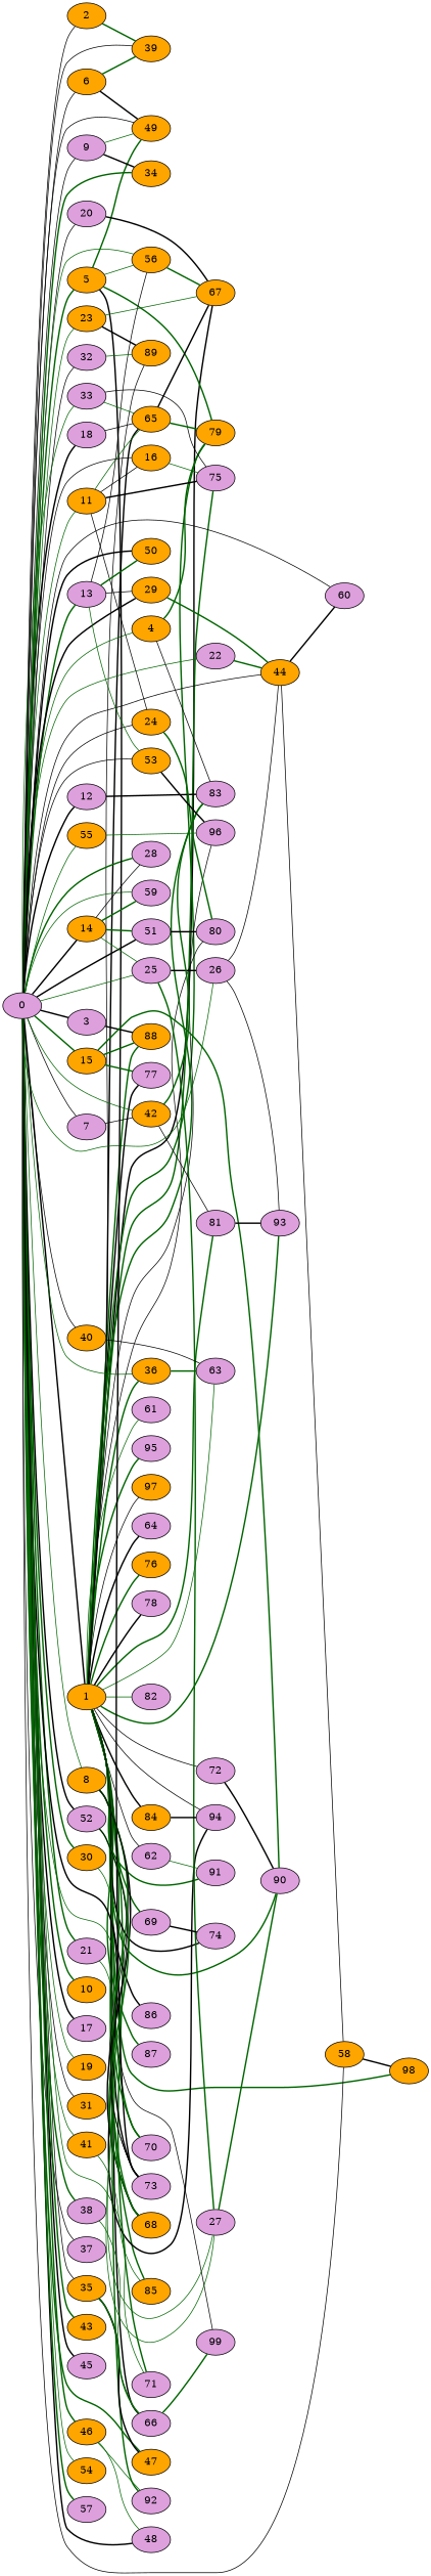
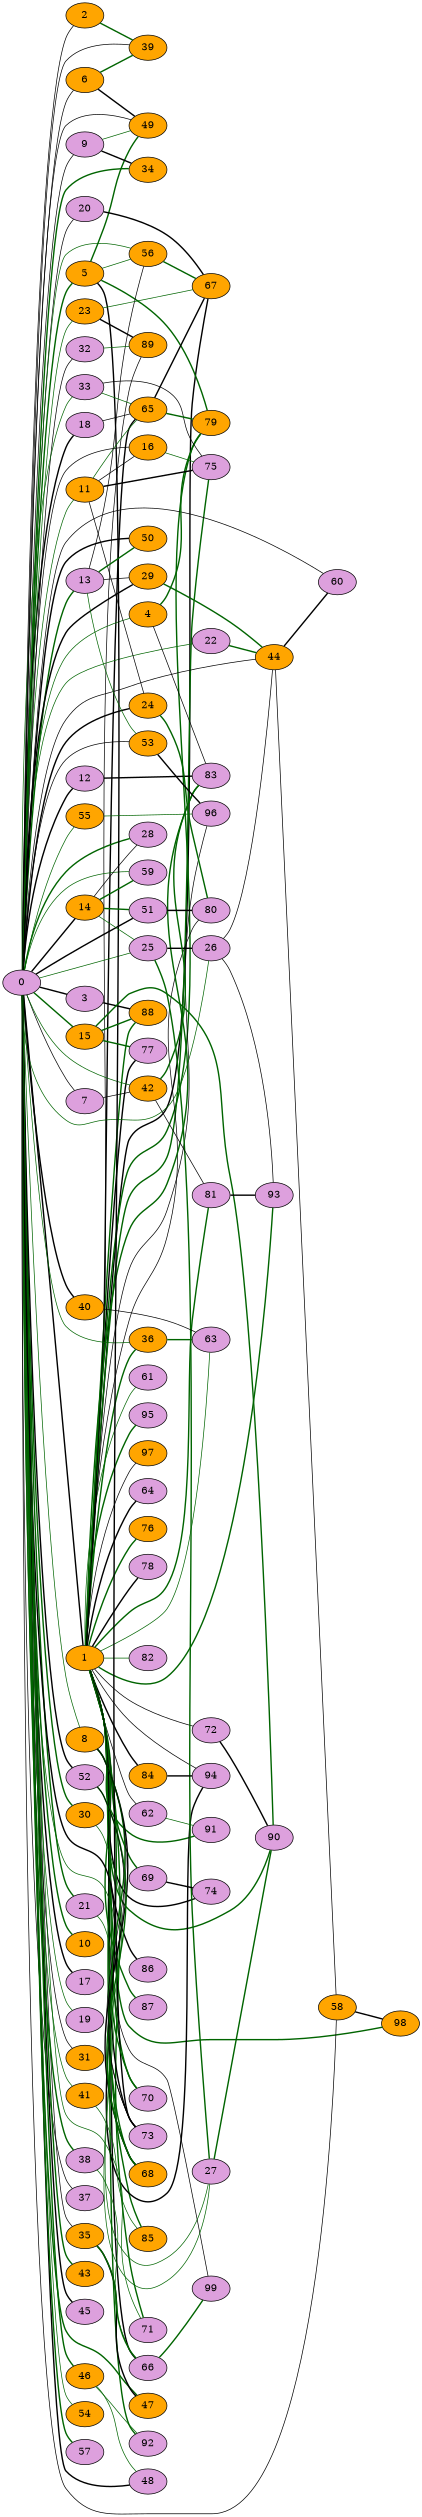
  graph {
    rankdir=LR
    node [fillcolor=plum style=filled]
    edge [color=darkgreen style=bold]
    1 [fillcolor=orange]
    0
    2 [fillcolor=orange]
    3
    4 [fillcolor=orange]
    5 [fillcolor=orange]
    6 [fillcolor=orange]
    7
    8 [fillcolor=orange]
    9
    10 [fillcolor=orange]
    11 [fillcolor=orange]
    12
    13
    14 [fillcolor=orange]
    15 [fillcolor=orange]
    16 [fillcolor=orange]
    17
    18
-   19 [fillcolor=orange]
+   19
    20
    21
    22
    23 [fillcolor=orange]
    24 [fillcolor=orange]
    25
    26
    27
    28
    29 [fillcolor=orange]
    30 [fillcolor=orange]
    31 [fillcolor=orange]
    32
    33
    34 [fillcolor=orange]
    35 [fillcolor=orange]
    36 [fillcolor=orange]
    37
    38
    39 [fillcolor=orange]
    40 [fillcolor=orange]
    41 [fillcolor=orange]
    42 [fillcolor=orange]
    43 [fillcolor=orange]
    44 [fillcolor=orange]
    45
    46 [fillcolor=orange]
    47 [fillcolor=orange]
    48
    49 [fillcolor=orange]
    50 [fillcolor=orange]
    51
    52
    53 [fillcolor=orange]
    54 [fillcolor=orange]
    55 [fillcolor=orange]
    56 [fillcolor=orange]
    57
    58 [fillcolor=orange]
    59
    60
    94
    71
    61
    62
    63
    64
    65 [fillcolor=orange]
    66
    67 [fillcolor=orange]
    68 [fillcolor=orange]
    69
    70
    72
    73
    74
    75
    76 [fillcolor=orange]
    77
    78
    79 [fillcolor=orange]
    80
    81
    82
    83
    84 [fillcolor=orange]
    85 [fillcolor=orange]
    86
    87
    88 [fillcolor=orange]
    89 [fillcolor=orange]
    90
    91
    92
    93
    95
    96
    97 [fillcolor=orange]
    98 [fillcolor=orange]
    99
    1 -- 36
    1 -- 94 [color=black style=solid]
    1 -- 71
    1 -- 61 [style=solid]
    1 -- 62 [color=black style=solid]
    1 -- 63 [style=solid]
    1 -- 64 [color=black]
    1 -- 65 [color=black]
    1 -- 66 [color=black]
    1 -- 67 [color=black]
    1 -- 68
    1 -- 69
    1 -- 70
    1 -- 72 [color=black style=solid]
    1 -- 73 [color=black]
    1 -- 74 [color=black]
    1 -- 75
    1 -- 76
    1 -- 77 [color=black]
    1 -- 78 [color=black]
    1 -- 79
    1 -- 80 [color=black style=solid]
    1 -- 81
    1 -- 82 [style=solid]
    1 -- 83
    1 -- 84 [color=black]
    1 -- 85
    1 -- 86 [color=black]
    1 -- 87
    1 -- 88
    1 -- 89 [color=black style=solid]
    1 -- 90
    1 -- 91
    1 -- 92
    1 -- 93
    1 -- 95
    1 -- 96 [color=black style=solid]
    1 -- 97 [color=black style=solid]
    1 -- 98
    1 -- 99 [color=black style=solid]
    0 -- 1 [color=black]
    0 -- 2 [color=black style=solid]
    0 -- 3 [color=black]
    0 -- 4 [style=solid]
    0 -- 5
    0 -- 6 [color=black style=solid]
    0 -- 7 [color=black style=solid]
    0 -- 8 [style=solid]
    0 -- 9 [color=black style=solid]
    0 -- 10
    0 -- 11 [style=solid]
    0 -- 12 [color=black]
    0 -- 13
    0 -- 14 [color=black]
    0 -- 15
    0 -- 16 [color=black style=solid]
    0 -- 17 [color=black]
    0 -- 18 [color=black]
    0 -- 19 [style=solid]
    0 -- 20 [color=black style=solid]
    0 -- 21
    0 -- 22 [style=solid]
    0 -- 23 [style=solid]
-   0 -- 24 [color=black style=solid]
+   0 -- 24 [color=black]
    0 -- 25 [style=solid]
    0 -- 26 [style=solid]
    0 -- 27 [style=solid]
    0 -- 28
    0 -- 29 [color=black]
    0 -- 30
    0 -- 31 [color=black style=solid]
    0 -- 32 [color=black style=solid]
    0 -- 33 [style=solid]
    0 -- 34
    0 -- 35 [color=black style=solid]
    0 -- 36 [style=solid]
    0 -- 37 [color=black style=solid]
    0 -- 38
    0 -- 39 [color=black style=solid]
-   0 -- 40 [color=black style=solid]
+   0 -- 40 [color=black]
    0 -- 41 [style=solid]
    0 -- 42 [style=solid]
    0 -- 43
    0 -- 44 [color=black style=solid]
    0 -- 45 [color=black]
    0 -- 46
    0 -- 47
    0 -- 48 [color=black]
    0 -- 49 [color=black style=solid]
    0 -- 50 [color=black]
    0 -- 51 [color=black]
    0 -- 52 [color=black]
    0 -- 53 [color=black style=solid]
    0 -- 54 [style=solid]
    0 -- 55 [style=solid]
    0 -- 56 [style=solid]
    0 -- 57
    0 -- 58 [color=black style=solid]
    0 -- 59 [style=solid]
    0 -- 60 [color=black style=solid]
    0 -- 94 [color=black]
    0 -- 71 [style=solid]
    2 -- 39
    3 -- 88 [color=black]
    4 -- 79
    4 -- 83 [color=black style=solid]
    5 -- 49
    5 -- 56 [style=solid]
    5 -- 73 [color=black]
    5 -- 79
    6 -- 39
    6 -- 49 [color=black]
    7 -- 42 [color=black style=solid]
    8 -- 68 [color=black]
    8 -- 70
    8 -- 73 [color=black style=solid]
    9 -- 34 [color=black]
    9 -- 49 [style=solid]
    11 -- 16 [color=black style=solid]
    11 -- 24 [color=black style=solid]
    11 -- 65 [style=solid]
    11 -- 75 [color=black]
    12 -- 83 [color=black]
    13 -- 29 [color=black style=solid]
    13 -- 50
    13 -- 53 [style=solid]
    13 -- 56 [color=black style=solid]
    14 -- 25 [style=solid]
    14 -- 28 [color=black style=solid]
    14 -- 51
    14 -- 59
    15 -- 77
    15 -- 88
    15 -- 90
    16 -- 75 [style=solid]
    18 -- 65 [color=black style=solid]
    20 -- 67 [color=black]
    21 -- 27 [style=solid]
    22 -- 44
    23 -- 67 [style=solid]
    23 -- 89 [color=black]
    24 -- 80
    25 -- 26 [color=black]
    25 -- 27
    26 -- 44 [color=black style=solid]
    26 -- 93 [color=black style=solid]
    27 -- 90
    29 -- 44
    30 -- 68 [style=solid]
    32 -- 89 [style=solid]
    33 -- 65 [style=solid]
    33 -- 75 [color=black style=solid]
    35 -- 47 [color=black]
    35 -- 66
    36 -- 63
    38 -- 66 [style=solid]
    40 -- 63 [color=black style=solid]
    41 -- 85 [style=solid]
    42 -- 81 [color=black style=solid]
    42 -- 83
    44 -- 58 [color=black style=solid]
    44 -- 60 [color=black]
    46 -- 48 [style=solid]
    46 -- 92 [style=solid]
    51 -- 80 [color=black]
    52 -- 68
    52 -- 73 [color=black style=solid]
    53 -- 96 [color=black]
    55 -- 96 [style=solid]
    56 -- 67
    58 -- 98 [color=black]
    62 -- 91 [style=solid]
    65 -- 67 [color=black]
    65 -- 79
    66 -- 99
    69 -- 74 [color=black]
    72 -- 90 [color=black]
    81 -- 93 [color=black]
    84 -- 94 [color=black]
  }
